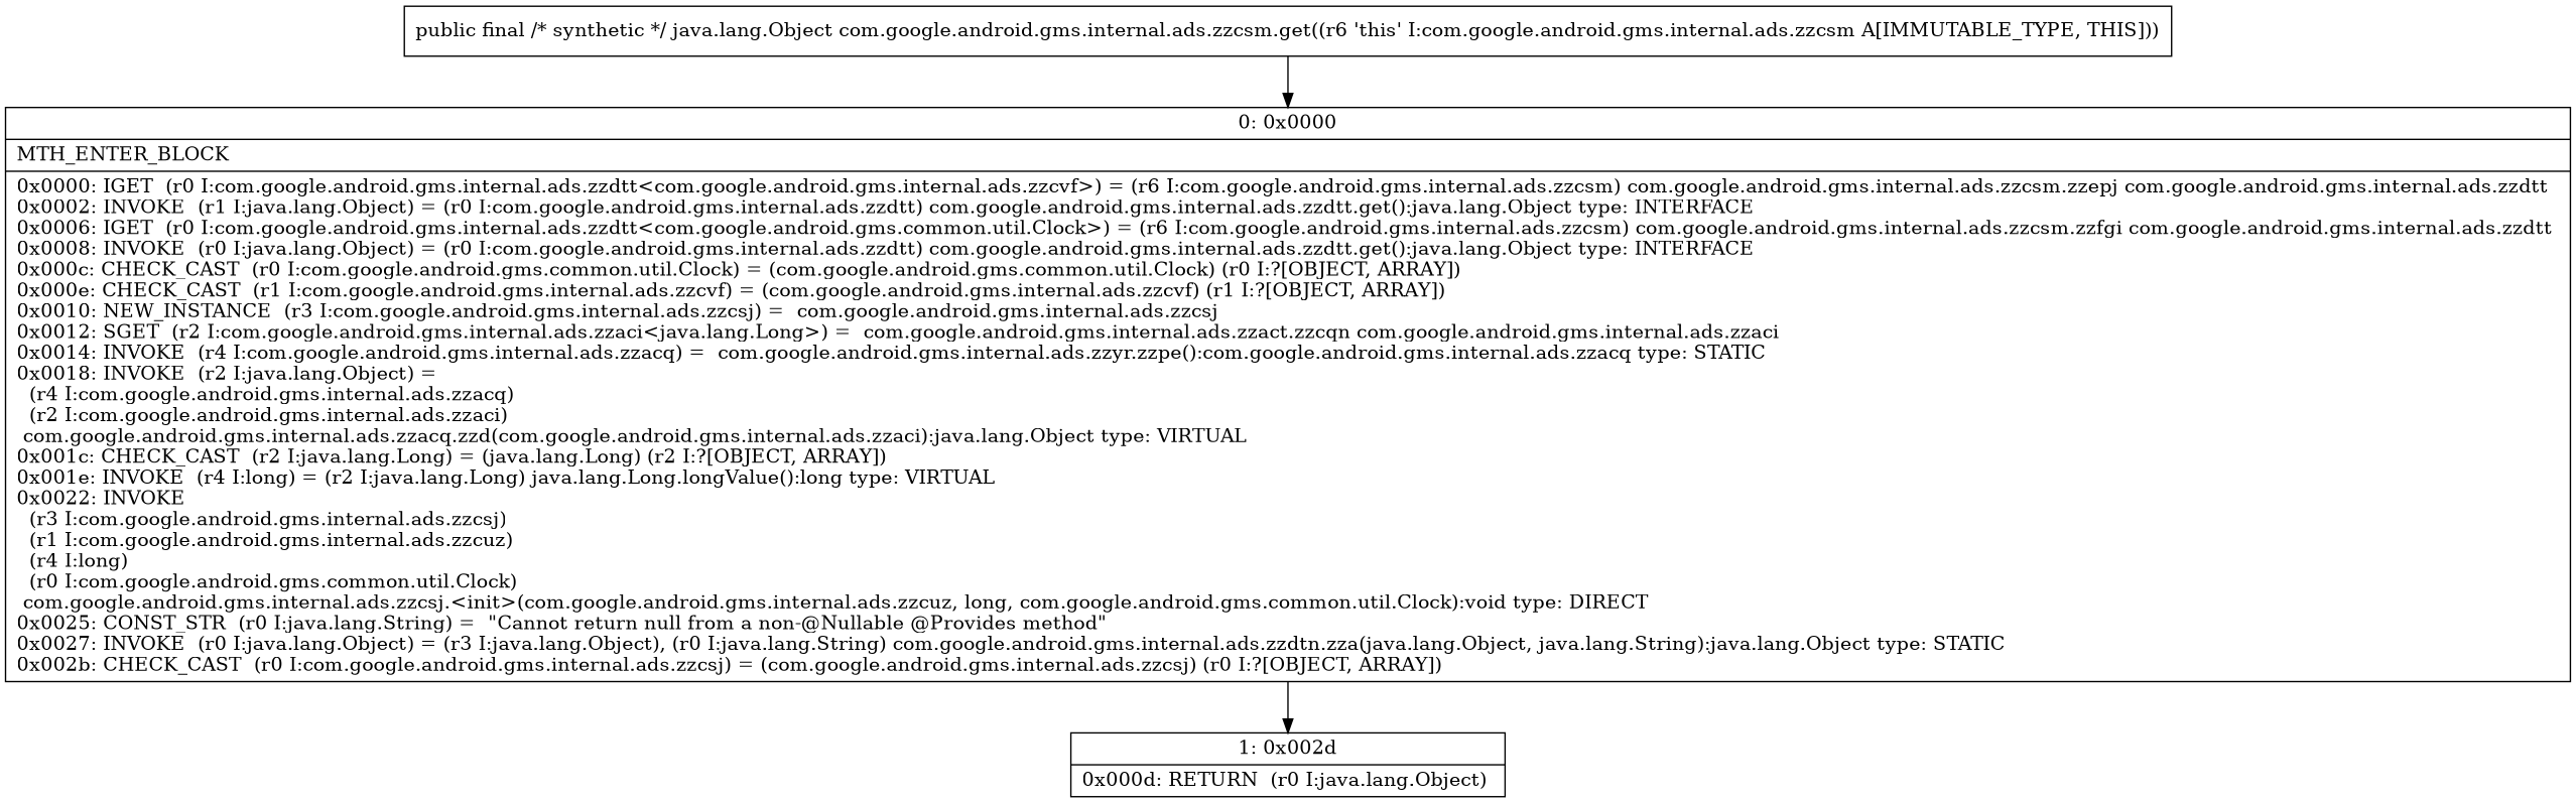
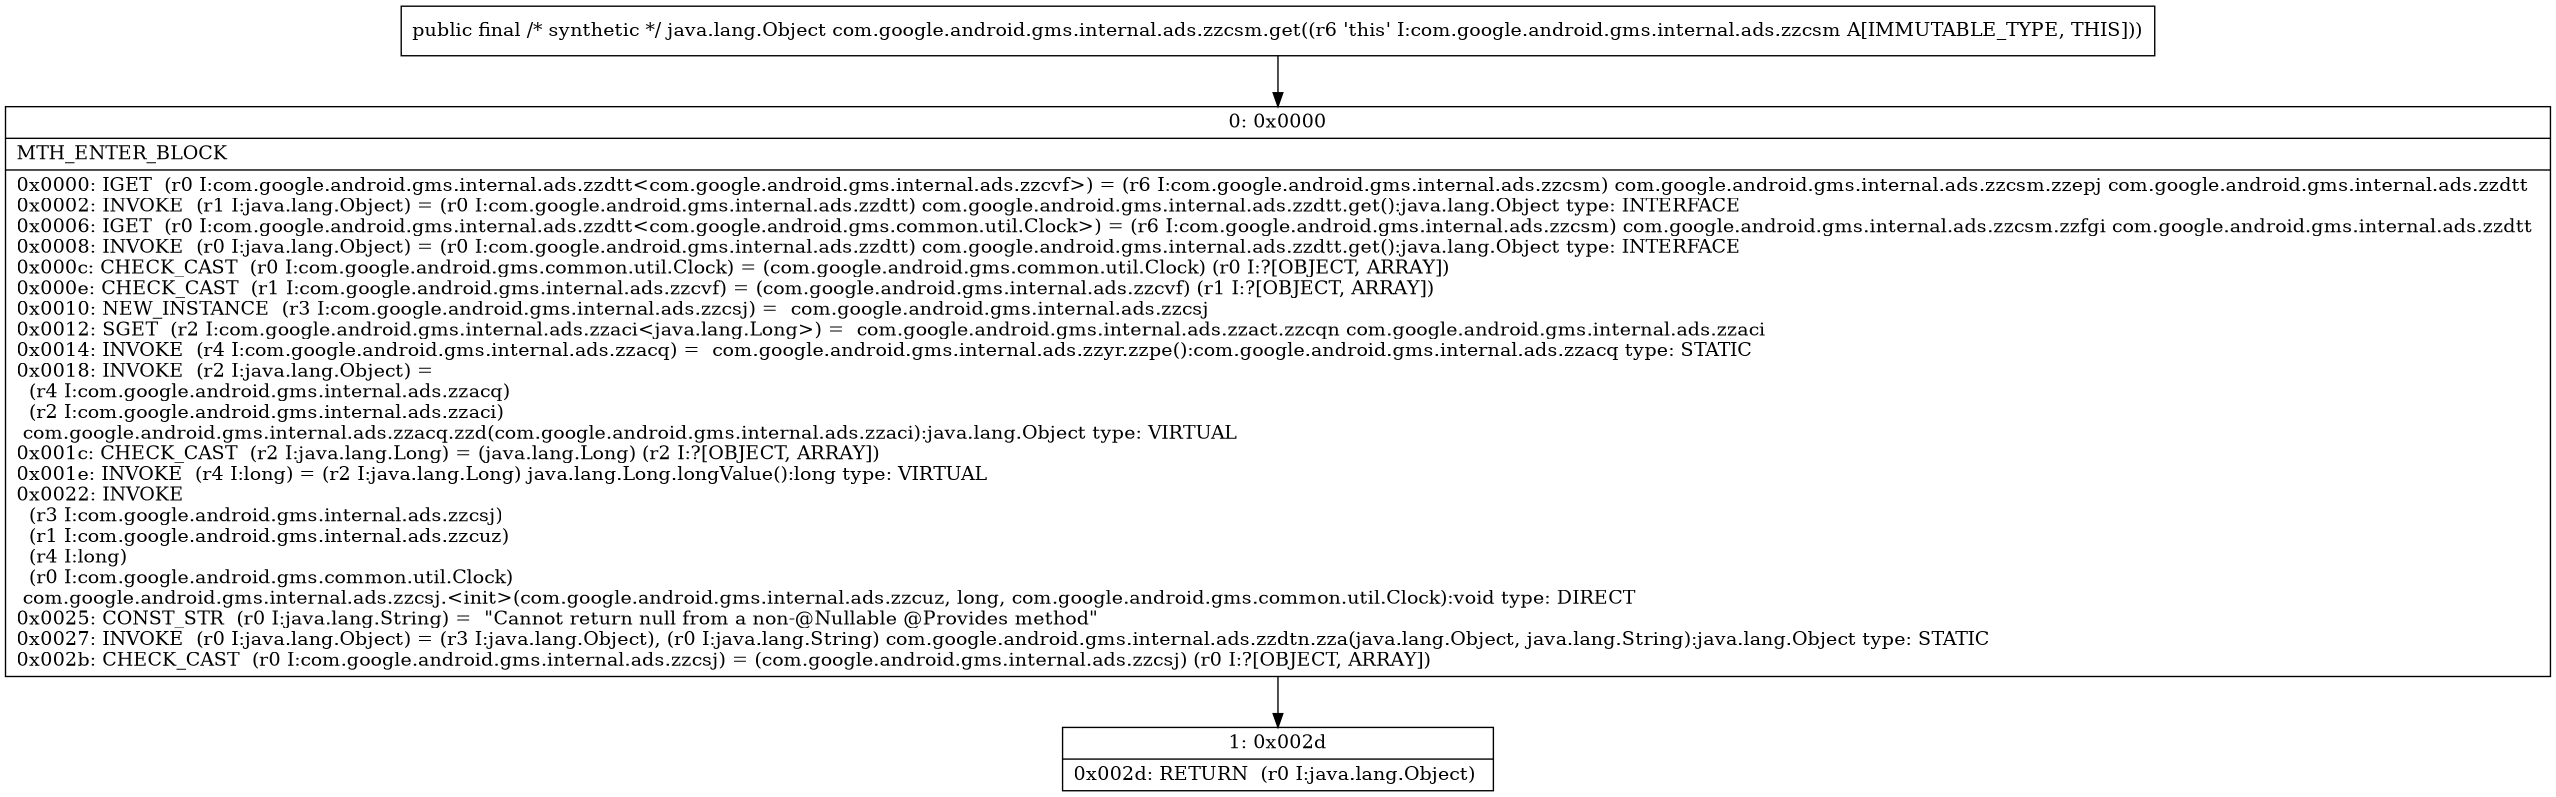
  digraph {
    node [shape=record]
    n1 [label="{0\:\ 0x0000|MTH_ENTER_BLOCK\l|0x0000: IGET  (r0 I:com.google.android.gms.internal.ads.zzdtt\<com.google.android.gms.internal.ads.zzcvf\>) = (r6 I:com.google.android.gms.internal.ads.zzcsm) com.google.android.gms.internal.ads.zzcsm.zzepj com.google.android.gms.internal.ads.zzdtt \l0x0002: INVOKE  (r1 I:java.lang.Object) = (r0 I:com.google.android.gms.internal.ads.zzdtt) com.google.android.gms.internal.ads.zzdtt.get():java.lang.Object type: INTERFACE \l0x0006: IGET  (r0 I:com.google.android.gms.internal.ads.zzdtt\<com.google.android.gms.common.util.Clock\>) = (r6 I:com.google.android.gms.internal.ads.zzcsm) com.google.android.gms.internal.ads.zzcsm.zzfgi com.google.android.gms.internal.ads.zzdtt \l0x0008: INVOKE  (r0 I:java.lang.Object) = (r0 I:com.google.android.gms.internal.ads.zzdtt) com.google.android.gms.internal.ads.zzdtt.get():java.lang.Object type: INTERFACE \l0x000c: CHECK_CAST  (r0 I:com.google.android.gms.common.util.Clock) = (com.google.android.gms.common.util.Clock) (r0 I:?[OBJECT, ARRAY]) \l0x000e: CHECK_CAST  (r1 I:com.google.android.gms.internal.ads.zzcvf) = (com.google.android.gms.internal.ads.zzcvf) (r1 I:?[OBJECT, ARRAY]) \l0x0010: NEW_INSTANCE  (r3 I:com.google.android.gms.internal.ads.zzcsj) =  com.google.android.gms.internal.ads.zzcsj \l0x0012: SGET  (r2 I:com.google.android.gms.internal.ads.zzaci\<java.lang.Long\>) =  com.google.android.gms.internal.ads.zzact.zzcqn com.google.android.gms.internal.ads.zzaci \l0x0014: INVOKE  (r4 I:com.google.android.gms.internal.ads.zzacq) =  com.google.android.gms.internal.ads.zzyr.zzpe():com.google.android.gms.internal.ads.zzacq type: STATIC \l0x0018: INVOKE  (r2 I:java.lang.Object) = \l  (r4 I:com.google.android.gms.internal.ads.zzacq)\l  (r2 I:com.google.android.gms.internal.ads.zzaci)\l com.google.android.gms.internal.ads.zzacq.zzd(com.google.android.gms.internal.ads.zzaci):java.lang.Object type: VIRTUAL \l0x001c: CHECK_CAST  (r2 I:java.lang.Long) = (java.lang.Long) (r2 I:?[OBJECT, ARRAY]) \l0x001e: INVOKE  (r4 I:long) = (r2 I:java.lang.Long) java.lang.Long.longValue():long type: VIRTUAL \l0x0022: INVOKE  \l  (r3 I:com.google.android.gms.internal.ads.zzcsj)\l  (r1 I:com.google.android.gms.internal.ads.zzcuz)\l  (r4 I:long)\l  (r0 I:com.google.android.gms.common.util.Clock)\l com.google.android.gms.internal.ads.zzcsj.\<init\>(com.google.android.gms.internal.ads.zzcuz, long, com.google.android.gms.common.util.Clock):void type: DIRECT \l0x0025: CONST_STR  (r0 I:java.lang.String) =  \"Cannot return null from a non\-@Nullable @Provides method\" \l0x0027: INVOKE  (r0 I:java.lang.Object) = (r3 I:java.lang.Object), (r0 I:java.lang.String) com.google.android.gms.internal.ads.zzdtn.zza(java.lang.Object, java.lang.String):java.lang.Object type: STATIC \l0x002b: CHECK_CAST  (r0 I:com.google.android.gms.internal.ads.zzcsj) = (com.google.android.gms.internal.ads.zzcsj) (r0 I:?[OBJECT, ARRAY]) \l}"]
-   n2 [label="{1\:\ 0x002d|0x000d: RETURN  (r0 I:java.lang.Object) \l}"]
+   n2 [label="{1\:\ 0x002d|0x002d: RETURN  (r0 I:java.lang.Object) \l}"]
    n3 [label="{public final \/* synthetic *\/ java.lang.Object com.google.android.gms.internal.ads.zzcsm.get((r6 'this' I:com.google.android.gms.internal.ads.zzcsm A[IMMUTABLE_TYPE, THIS])) }"]
    n1 -> n2
    n3 -> n1
  }
